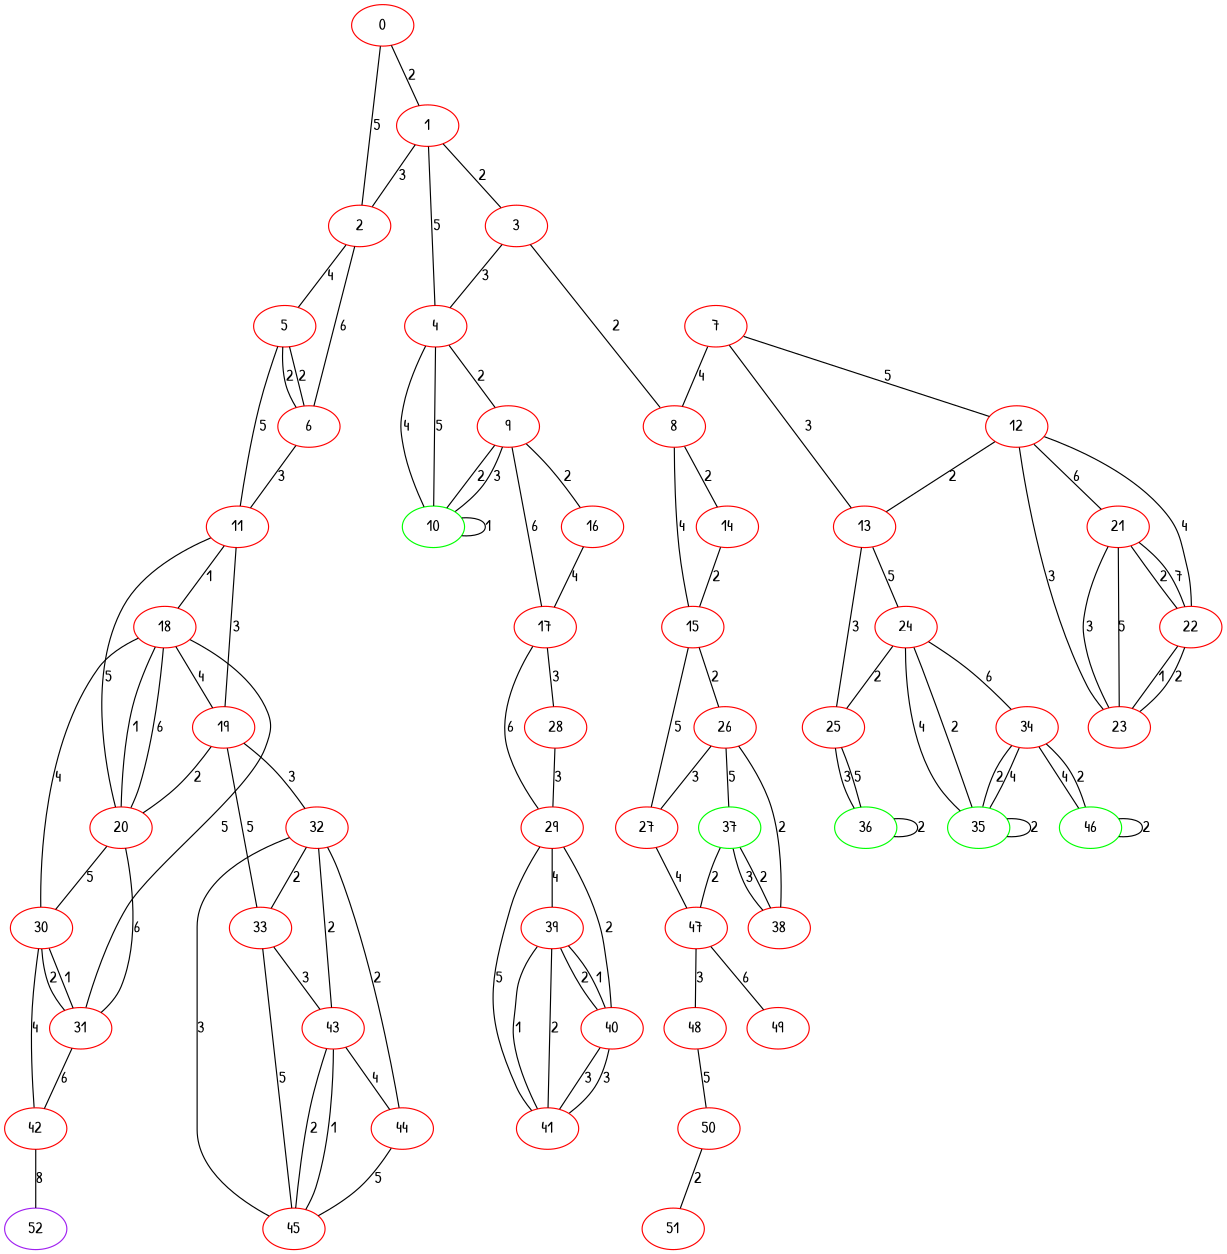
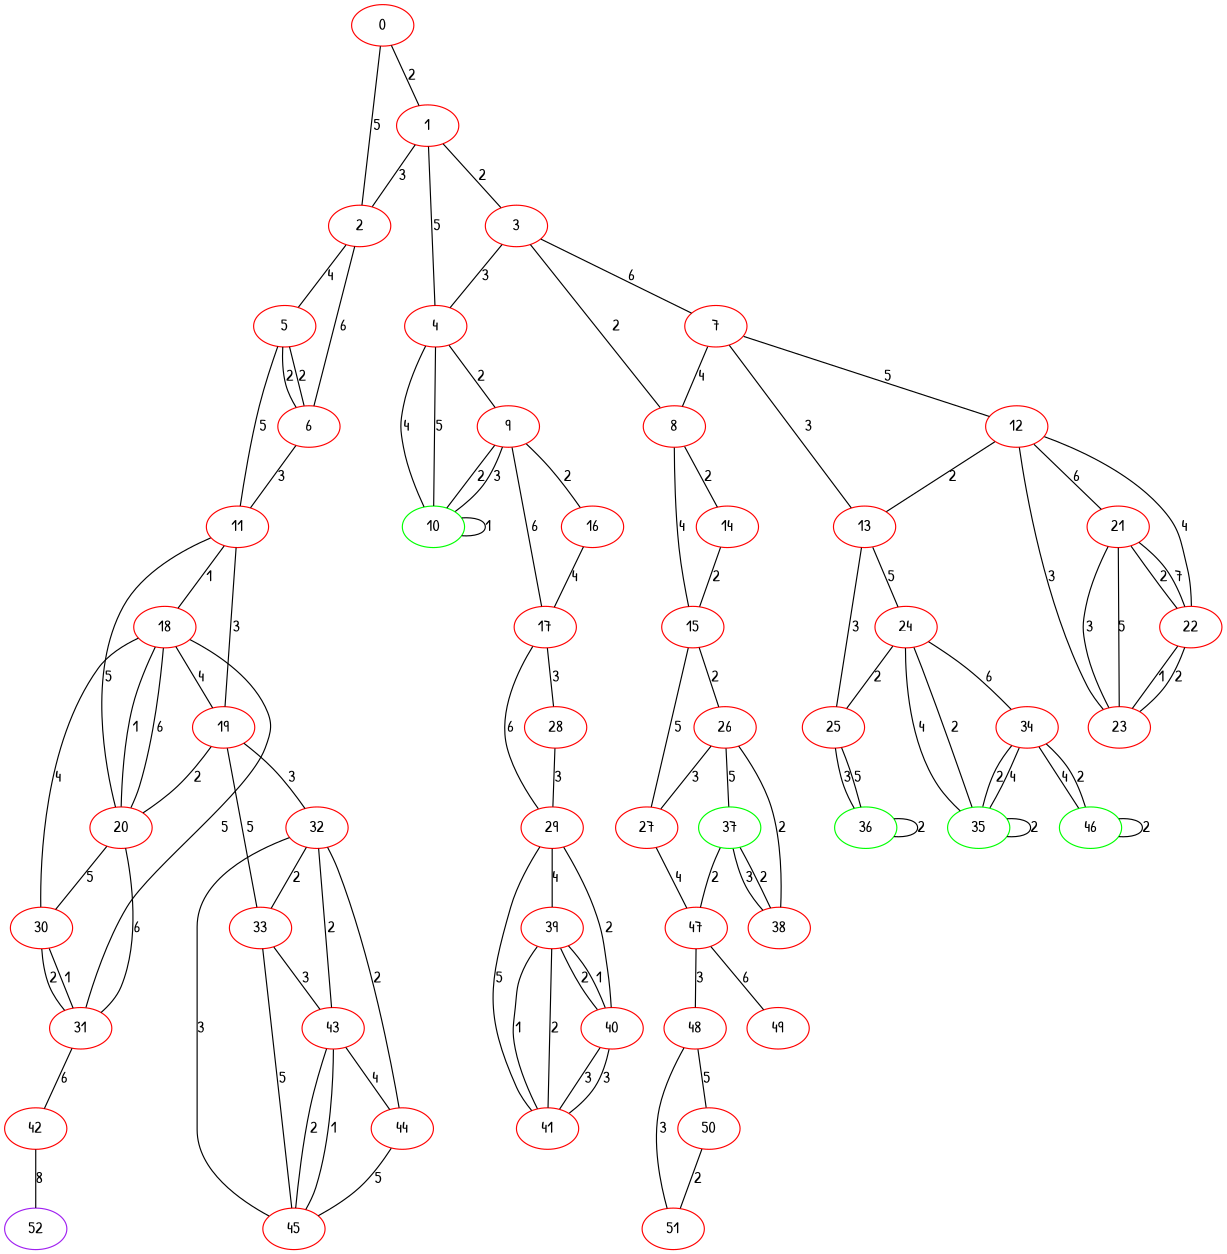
  graph {
    fontname="Patrick Hand"
    node [color=red fontname="Patrick Hand" weight=1]
    edge [fontname="Patrick Hand"]
    0
    1
    2
    3
    4
    5
    6
    7
    8
    9
    10 [color=green weight=2]
    11
    12
    13
    14
    15
    16
    17
    18
    19
    20
    21
    22
    23
    24
    25
    26
    27
    28
    29
    30
    31
    32
    33
    34
    35 [color=green weight=2]
    36 [color=green weight=2]
    37 [color=green weight=2]
    38
    47
    39
    40
    41
    42
    43
    44
    45
    46 [color=green weight=2]
    52 [color=purple weight=4]
    48
    49
    50
    51
    0 -- 1 [label=2]
    0 -- 2 [label=5]
    1 -- 2 [label=3]
    1 -- 3 [label=2]
    1 -- 4 [label=5]
    2 -- 5 [label=4]
    2 -- 6 [label=6]
    3 -- 4 [label=3]
+   3 -- 7 [label=6]
    3 -- 8 [label=2]
    4 -- 9 [label=2]
    4 -- 10 [label=4]
    4 -- 10 [label=5]
    5 -- 6 [label=2]
    5 -- 6 [label=2]
    5 -- 11 [label=5]
    6 -- 11 [label=3]
    7 -- 8 [label=4]
    7 -- 12 [label=5]
    7 -- 13 [label=3]
    8 -- 14 [label=2]
    8 -- 15 [label=4]
    9 -- 10 [label=2]
    9 -- 10 [label=3]
    9 -- 16 [label=2]
    9 -- 17 [label=6]
    10 -- 10 [label=1]
    11 -- 18 [label=1]
    11 -- 19 [label=3]
    11 -- 20 [label=5]
    12 -- 13 [label=2]
    12 -- 21 [label=6]
    12 -- 22 [label=4]
    12 -- 23 [label=3]
    13 -- 24 [label=5]
    13 -- 25 [label=3]
    14 -- 15 [label=2]
    15 -- 26 [label=2]
    15 -- 27 [label=5]
    16 -- 17 [label=4]
    17 -- 28 [label=3]
    17 -- 29 [label=6]
    18 -- 19 [label=4]
    18 -- 20 [label=1]
    18 -- 20 [label=6]
    18 -- 30 [label=4]
    18 -- 31 [label=5]
    19 -- 20 [label=2]
    19 -- 32 [label=3]
    19 -- 33 [label=5]
    20 -- 30 [label=5]
    20 -- 31 [label=6]
    21 -- 22 [label=2]
    21 -- 22 [label=7]
    21 -- 23 [label=3]
    21 -- 23 [label=5]
    22 -- 23 [label=1]
    22 -- 23 [label=2]
    24 -- 25 [label=2]
    24 -- 34 [label=6]
    24 -- 35 [label=4]
    24 -- 35 [label=2]
    25 -- 36 [label=3]
    25 -- 36 [label=5]
    26 -- 27 [label=3]
    26 -- 37 [label=5]
    26 -- 38 [label=2]
    27 -- 47 [label=4]
    28 -- 29 [label=3]
    29 -- 39 [label=4]
    29 -- 40 [label=2]
    29 -- 41 [label=5]
    30 -- 31 [label=2]
    30 -- 31 [label=1]
-   30 -- 42 [label=4]
    31 -- 42 [label=6]
    32 -- 33 [label=2]
    32 -- 43 [label=2]
    32 -- 44 [label=2]
    32 -- 45 [label=3]
    33 -- 43 [label=3]
    33 -- 45 [label=5]
    34 -- 35 [label=2]
    34 -- 35 [label=4]
    34 -- 46 [label=4]
    34 -- 46 [label=2]
    35 -- 35 [label=2]
    36 -- 36 [label=2]
    37 -- 38 [label=3]
    37 -- 38 [label=2]
    37 -- 47 [label=2]
    47 -- 48 [label=3]
    47 -- 49 [label=6]
    39 -- 40 [label=2]
    39 -- 40 [label=1]
    39 -- 41 [label=1]
    39 -- 41 [label=2]
    40 -- 41 [label=3]
    40 -- 41 [label=3]
    42 -- 52 [label=8]
    43 -- 44 [label=4]
    43 -- 45 [label=2]
    43 -- 45 [label=1]
    44 -- 45 [label=5]
    46 -- 46 [label=2]
    48 -- 50 [label=5]
+   48 -- 51 [label=3]
    50 -- 51 [label=2]
  }
